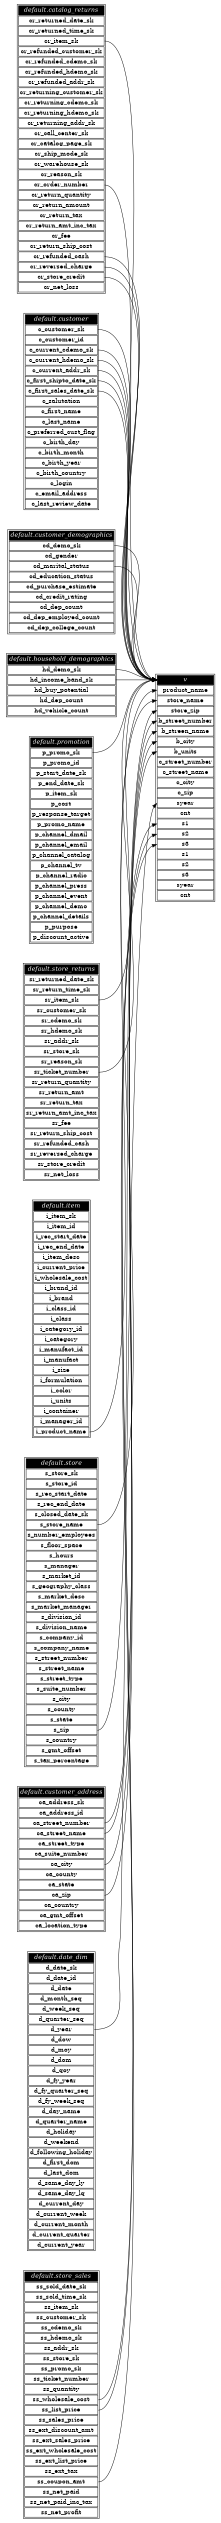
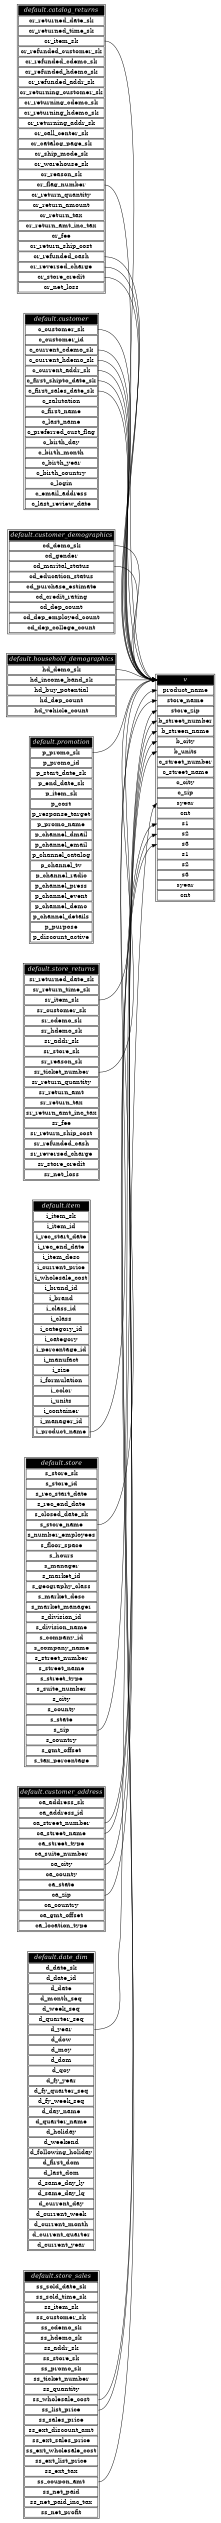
  digraph {
    fontname=Helvetica
    nodesep=0.5
    rankdir=LR
    ranksep=1
    node [color=black shape=plaintext]
    edge [headport=nodeName tailport=2]
-   n1 [label=< <table>   <tr><td bgcolor="black" port="nodeName"><i><font color="white">default.catalog_returns</font></i></td></tr>   <tr><td port="0">cr_returned_date_sk</td></tr> <tr><td port="1">cr_returned_time_sk</td></tr> <tr><td port="2">cr_item_sk</td></tr> <tr><td port="3">cr_refunded_customer_sk</td></tr> <tr><td port="4">cr_refunded_cdemo_sk</td></tr> <tr><td port="5">cr_refunded_hdemo_sk</td></tr> <tr><td port="6">cr_refunded_addr_sk</td></tr> <tr><td port="7">cr_returning_customer_sk</td></tr> <tr><td port="8">cr_returning_cdemo_sk</td></tr> <tr><td port="9">cr_returning_hdemo_sk</td></tr> <tr><td port="10">cr_returning_addr_sk</td></tr> <tr><td port="11">cr_call_center_sk</td></tr> <tr><td port="12">cr_catalog_page_sk</td></tr> <tr><td port="13">cr_ship_mode_sk</td></tr> <tr><td port="14">cr_warehouse_sk</td></tr> <tr><td port="15">cr_reason_sk</td></tr> <tr><td port="16">cr_order_number</td></tr> <tr><td port="17">cr_return_quantity</td></tr> <tr><td port="18">cr_return_amount</td></tr> <tr><td port="19">cr_return_tax</td></tr> <tr><td port="20">cr_return_amt_inc_tax</td></tr> <tr><td port="21">cr_fee</td></tr> <tr><td port="22">cr_return_ship_cost</td></tr> <tr><td port="23">cr_refunded_cash</td></tr> <tr><td port="24">cr_reversed_charge</td></tr> <tr><td port="25">cr_store_credit</td></tr> <tr><td port="26">cr_net_loss</td></tr> </table>>]
+   n1 [label=< <table>   <tr><td bgcolor="black" port="nodeName"><i><font color="white">default.catalog_returns</font></i></td></tr>   <tr><td port="0">cr_returned_date_sk</td></tr> <tr><td port="1">cr_returned_time_sk</td></tr> <tr><td port="2">cr_item_sk</td></tr> <tr><td port="3">cr_refunded_customer_sk</td></tr> <tr><td port="4">cr_refunded_cdemo_sk</td></tr> <tr><td port="5">cr_refunded_hdemo_sk</td></tr> <tr><td port="6">cr_refunded_addr_sk</td></tr> <tr><td port="7">cr_returning_customer_sk</td></tr> <tr><td port="8">cr_returning_cdemo_sk</td></tr> <tr><td port="9">cr_returning_hdemo_sk</td></tr> <tr><td port="10">cr_returning_addr_sk</td></tr> <tr><td port="11">cr_call_center_sk</td></tr> <tr><td port="12">cr_catalog_page_sk</td></tr> <tr><td port="13">cr_ship_mode_sk</td></tr> <tr><td port="14">cr_warehouse_sk</td></tr> <tr><td port="15">cr_reason_sk</td></tr> <tr><td port="16">cr_flag_number</td></tr> <tr><td port="17">cr_return_quantity</td></tr> <tr><td port="18">cr_return_amount</td></tr> <tr><td port="19">cr_return_tax</td></tr> <tr><td port="20">cr_return_amt_inc_tax</td></tr> <tr><td port="21">cr_fee</td></tr> <tr><td port="22">cr_return_ship_cost</td></tr> <tr><td port="23">cr_refunded_cash</td></tr> <tr><td port="24">cr_reversed_charge</td></tr> <tr><td port="25">cr_store_credit</td></tr> <tr><td port="26">cr_net_loss</td></tr> </table>>]
    n2 [label=< <table>   <tr><td bgcolor="black" port="nodeName"><i><font color="white">v</font></i></td></tr>   <tr><td port="0">product_name</td></tr> <tr><td port="1">store_name</td></tr> <tr><td port="2">store_zip</td></tr> <tr><td port="3">b_street_number</td></tr> <tr><td port="4">b_streen_name</td></tr> <tr><td port="5">b_city</td></tr> <tr><td port="6">b_units</td></tr> <tr><td port="7">c_street_number</td></tr> <tr><td port="8">c_street_name</td></tr> <tr><td port="9">c_city</td></tr> <tr><td port="10">c_zip</td></tr> <tr><td port="11">syear</td></tr> <tr><td port="12">cnt</td></tr> <tr><td port="13">s1</td></tr> <tr><td port="14">s2</td></tr> <tr><td port="15">s3</td></tr> <tr><td port="16">s1</td></tr> <tr><td port="17">s2</td></tr> <tr><td port="18">s3</td></tr> <tr><td port="19">syear</td></tr> <tr><td port="20">cnt</td></tr> </table>>]
    n3 [label=< <table>   <tr><td bgcolor="black" port="nodeName"><i><font color="white">default.customer</font></i></td></tr>   <tr><td port="0">c_customer_sk</td></tr> <tr><td port="1">c_customer_id</td></tr> <tr><td port="2">c_current_cdemo_sk</td></tr> <tr><td port="3">c_current_hdemo_sk</td></tr> <tr><td port="4">c_current_addr_sk</td></tr> <tr><td port="5">c_first_shipto_date_sk</td></tr> <tr><td port="6">c_first_sales_date_sk</td></tr> <tr><td port="7">c_salutation</td></tr> <tr><td port="8">c_first_name</td></tr> <tr><td port="9">c_last_name</td></tr> <tr><td port="10">c_preferred_cust_flag</td></tr> <tr><td port="11">c_birth_day</td></tr> <tr><td port="12">c_birth_month</td></tr> <tr><td port="13">c_birth_year</td></tr> <tr><td port="14">c_birth_country</td></tr> <tr><td port="15">c_login</td></tr> <tr><td port="16">c_email_address</td></tr> <tr><td port="17">c_last_review_date</td></tr> </table>>]
    n4 [label=< <table>   <tr><td bgcolor="black" port="nodeName"><i><font color="white">default.customer_address</font></i></td></tr>   <tr><td port="0">ca_address_sk</td></tr> <tr><td port="1">ca_address_id</td></tr> <tr><td port="2">ca_street_number</td></tr> <tr><td port="3">ca_street_name</td></tr> <tr><td port="4">ca_street_type</td></tr> <tr><td port="5">ca_suite_number</td></tr> <tr><td port="6">ca_city</td></tr> <tr><td port="7">ca_county</td></tr> <tr><td port="8">ca_state</td></tr> <tr><td port="9">ca_zip</td></tr> <tr><td port="10">ca_country</td></tr> <tr><td port="11">ca_gmt_offset</td></tr> <tr><td port="12">ca_location_type</td></tr> </table>>]
    n5 [label=< <table>   <tr><td bgcolor="black" port="nodeName"><i><font color="white">default.customer_demographics</font></i></td></tr>   <tr><td port="0">cd_demo_sk</td></tr> <tr><td port="1">cd_gender</td></tr> <tr><td port="2">cd_marital_status</td></tr> <tr><td port="3">cd_education_status</td></tr> <tr><td port="4">cd_purchase_estimate</td></tr> <tr><td port="5">cd_credit_rating</td></tr> <tr><td port="6">cd_dep_count</td></tr> <tr><td port="7">cd_dep_employed_count</td></tr> <tr><td port="8">cd_dep_college_count</td></tr> </table>>]
    n6 [label=< <table>   <tr><td bgcolor="black" port="nodeName"><i><font color="white">default.date_dim</font></i></td></tr>   <tr><td port="0">d_date_sk</td></tr> <tr><td port="1">d_date_id</td></tr> <tr><td port="2">d_date</td></tr> <tr><td port="3">d_month_seq</td></tr> <tr><td port="4">d_week_seq</td></tr> <tr><td port="5">d_quarter_seq</td></tr> <tr><td port="6">d_year</td></tr> <tr><td port="7">d_dow</td></tr> <tr><td port="8">d_moy</td></tr> <tr><td port="9">d_dom</td></tr> <tr><td port="10">d_qoy</td></tr> <tr><td port="11">d_fy_year</td></tr> <tr><td port="12">d_fy_quarter_seq</td></tr> <tr><td port="13">d_fy_week_seq</td></tr> <tr><td port="14">d_day_name</td></tr> <tr><td port="15">d_quarter_name</td></tr> <tr><td port="16">d_holiday</td></tr> <tr><td port="17">d_weekend</td></tr> <tr><td port="18">d_following_holiday</td></tr> <tr><td port="19">d_first_dom</td></tr> <tr><td port="20">d_last_dom</td></tr> <tr><td port="21">d_same_day_ly</td></tr> <tr><td port="22">d_same_day_lq</td></tr> <tr><td port="23">d_current_day</td></tr> <tr><td port="24">d_current_week</td></tr> <tr><td port="25">d_current_month</td></tr> <tr><td port="26">d_current_quarter</td></tr> <tr><td port="27">d_current_year</td></tr> </table>>]
    n7 [label=< <table>   <tr><td bgcolor="black" port="nodeName"><i><font color="white">default.household_demographics</font></i></td></tr>   <tr><td port="0">hd_demo_sk</td></tr> <tr><td port="1">hd_income_band_sk</td></tr> <tr><td port="2">hd_buy_potential</td></tr> <tr><td port="3">hd_dep_count</td></tr> <tr><td port="4">hd_vehicle_count</td></tr> </table>>]
-   n8 [label=< <table>   <tr><td bgcolor="black" port="nodeName"><i><font color="white">default.item</font></i></td></tr>   <tr><td port="0">i_item_sk</td></tr> <tr><td port="1">i_item_id</td></tr> <tr><td port="2">i_rec_start_date</td></tr> <tr><td port="3">i_rec_end_date</td></tr> <tr><td port="4">i_item_desc</td></tr> <tr><td port="5">i_current_price</td></tr> <tr><td port="6">i_wholesale_cost</td></tr> <tr><td port="7">i_brand_id</td></tr> <tr><td port="8">i_brand</td></tr> <tr><td port="9">i_class_id</td></tr> <tr><td port="10">i_class</td></tr> <tr><td port="11">i_category_id</td></tr> <tr><td port="12">i_category</td></tr> <tr><td port="13">i_manufact_id</td></tr> <tr><td port="14">i_manufact</td></tr> <tr><td port="15">i_size</td></tr> <tr><td port="16">i_formulation</td></tr> <tr><td port="17">i_color</td></tr> <tr><td port="18">i_units</td></tr> <tr><td port="19">i_container</td></tr> <tr><td port="20">i_manager_id</td></tr> <tr><td port="21">i_product_name</td></tr> </table>>]
+   n8 [label=< <table>   <tr><td bgcolor="black" port="nodeName"><i><font color="white">default.item</font></i></td></tr>   <tr><td port="0">i_item_sk</td></tr> <tr><td port="1">i_item_id</td></tr> <tr><td port="2">i_rec_start_date</td></tr> <tr><td port="3">i_rec_end_date</td></tr> <tr><td port="4">i_item_desc</td></tr> <tr><td port="5">i_current_price</td></tr> <tr><td port="6">i_wholesale_cost</td></tr> <tr><td port="7">i_brand_id</td></tr> <tr><td port="8">i_brand</td></tr> <tr><td port="9">i_class_id</td></tr> <tr><td port="10">i_class</td></tr> <tr><td port="11">i_category_id</td></tr> <tr><td port="12">i_category</td></tr> <tr><td port="13">i_percentage_id</td></tr> <tr><td port="14">i_manufact</td></tr> <tr><td port="15">i_size</td></tr> <tr><td port="16">i_formulation</td></tr> <tr><td port="17">i_color</td></tr> <tr><td port="18">i_units</td></tr> <tr><td port="19">i_container</td></tr> <tr><td port="20">i_manager_id</td></tr> <tr><td port="21">i_product_name</td></tr> </table>>]
    n9 [label=< <table>   <tr><td bgcolor="black" port="nodeName"><i><font color="white">default.promotion</font></i></td></tr>   <tr><td port="0">p_promo_sk</td></tr> <tr><td port="1">p_promo_id</td></tr> <tr><td port="2">p_start_date_sk</td></tr> <tr><td port="3">p_end_date_sk</td></tr> <tr><td port="4">p_item_sk</td></tr> <tr><td port="5">p_cost</td></tr> <tr><td port="6">p_response_target</td></tr> <tr><td port="7">p_promo_name</td></tr> <tr><td port="8">p_channel_dmail</td></tr> <tr><td port="9">p_channel_email</td></tr> <tr><td port="10">p_channel_catalog</td></tr> <tr><td port="11">p_channel_tv</td></tr> <tr><td port="12">p_channel_radio</td></tr> <tr><td port="13">p_channel_press</td></tr> <tr><td port="14">p_channel_event</td></tr> <tr><td port="15">p_channel_demo</td></tr> <tr><td port="16">p_channel_details</td></tr> <tr><td port="17">p_purpose</td></tr> <tr><td port="18">p_discount_active</td></tr> </table>>]
    n10 [label=< <table>   <tr><td bgcolor="black" port="nodeName"><i><font color="white">default.store</font></i></td></tr>   <tr><td port="0">s_store_sk</td></tr> <tr><td port="1">s_store_id</td></tr> <tr><td port="2">s_rec_start_date</td></tr> <tr><td port="3">s_rec_end_date</td></tr> <tr><td port="4">s_closed_date_sk</td></tr> <tr><td port="5">s_store_name</td></tr> <tr><td port="6">s_number_employees</td></tr> <tr><td port="7">s_floor_space</td></tr> <tr><td port="8">s_hours</td></tr> <tr><td port="9">s_manager</td></tr> <tr><td port="10">s_market_id</td></tr> <tr><td port="11">s_geography_class</td></tr> <tr><td port="12">s_market_desc</td></tr> <tr><td port="13">s_market_manager</td></tr> <tr><td port="14">s_division_id</td></tr> <tr><td port="15">s_division_name</td></tr> <tr><td port="16">s_company_id</td></tr> <tr><td port="17">s_company_name</td></tr> <tr><td port="18">s_street_number</td></tr> <tr><td port="19">s_street_name</td></tr> <tr><td port="20">s_street_type</td></tr> <tr><td port="21">s_suite_number</td></tr> <tr><td port="22">s_city</td></tr> <tr><td port="23">s_county</td></tr> <tr><td port="24">s_state</td></tr> <tr><td port="25">s_zip</td></tr> <tr><td port="26">s_country</td></tr> <tr><td port="27">s_gmt_offset</td></tr> <tr><td port="28">s_tax_percentage</td></tr> </table>>]
    n11 [label=< <table>   <tr><td bgcolor="black" port="nodeName"><i><font color="white">default.store_returns</font></i></td></tr>   <tr><td port="0">sr_returned_date_sk</td></tr> <tr><td port="1">sr_return_time_sk</td></tr> <tr><td port="2">sr_item_sk</td></tr> <tr><td port="3">sr_customer_sk</td></tr> <tr><td port="4">sr_cdemo_sk</td></tr> <tr><td port="5">sr_hdemo_sk</td></tr> <tr><td port="6">sr_addr_sk</td></tr> <tr><td port="7">sr_store_sk</td></tr> <tr><td port="8">sr_reason_sk</td></tr> <tr><td port="9">sr_ticket_number</td></tr> <tr><td port="10">sr_return_quantity</td></tr> <tr><td port="11">sr_return_amt</td></tr> <tr><td port="12">sr_return_tax</td></tr> <tr><td port="13">sr_return_amt_inc_tax</td></tr> <tr><td port="14">sr_fee</td></tr> <tr><td port="15">sr_return_ship_cost</td></tr> <tr><td port="16">sr_refunded_cash</td></tr> <tr><td port="17">sr_reversed_charge</td></tr> <tr><td port="18">sr_store_credit</td></tr> <tr><td port="19">sr_net_loss</td></tr> </table>>]
    n12 [label=< <table>   <tr><td bgcolor="black" port="nodeName"><i><font color="white">default.store_sales</font></i></td></tr>   <tr><td port="0">ss_sold_date_sk</td></tr> <tr><td port="1">ss_sold_time_sk</td></tr> <tr><td port="2">ss_item_sk</td></tr> <tr><td port="3">ss_customer_sk</td></tr> <tr><td port="4">ss_cdemo_sk</td></tr> <tr><td port="5">ss_hdemo_sk</td></tr> <tr><td port="6">ss_addr_sk</td></tr> <tr><td port="7">ss_store_sk</td></tr> <tr><td port="8">ss_promo_sk</td></tr> <tr><td port="9">ss_ticket_number</td></tr> <tr><td port="10">ss_quantity</td></tr> <tr><td port="11">ss_wholesale_cost</td></tr> <tr><td port="12">ss_list_price</td></tr> <tr><td port="13">ss_sales_price</td></tr> <tr><td port="14">ss_ext_discount_amt</td></tr> <tr><td port="15">ss_ext_sales_price</td></tr> <tr><td port="16">ss_ext_wholesale_cost</td></tr> <tr><td port="17">ss_ext_list_price</td></tr> <tr><td port="18">ss_ext_tax</td></tr> <tr><td port="19">ss_coupon_amt</td></tr> <tr><td port="20">ss_net_paid</td></tr> <tr><td port="21">ss_net_paid_inc_tax</td></tr> <tr><td port="22">ss_net_profit</td></tr> </table>>]
    n1 -> n2 [tailport=16]
    n1 -> n2
    n1 -> n2 [tailport=23]
    n1 -> n2 [tailport=24]
    n1 -> n2 [tailport=25]
    n3 -> n2 [tailport=0]
    n3 -> n2
    n3 -> n2 [tailport=3]
    n3 -> n2 [tailport=4]
    n3 -> n2 [tailport=5]
    n3 -> n2 [tailport=6]
    n4 -> n2 [headport=3]
    n4 -> n2 [headport=4 tailport=3]
    n4 -> n2 [headport=5 tailport=6]
    n4 -> n2 [headport=6 tailport=9]
    n5 -> n2 [tailport=0]
    n5 -> n2
    n6 -> n2 [headport=11 tailport=6]
    n7 -> n2 [tailport=0]
    n7 -> n2 [tailport=1]
    n8 -> n2 [headport=0 tailport=21]
    n9 -> n2 [tailport=0]
    n10 -> n2 [headport=2 tailport=25]
    n10 -> n2 [headport=1 tailport=5]
    n11 -> n2
    n11 -> n2 [tailport=9]
    n12 -> n2 [headport=13 tailport=11]
    n12 -> n2 [headport=14 tailport=12]
    n12 -> n2 [headport=15 tailport=19]
  }
